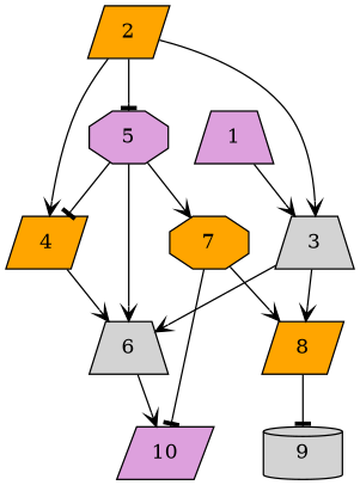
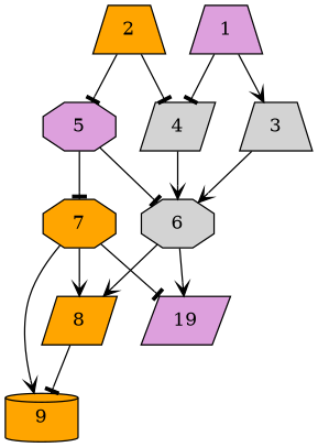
  digraph {
    node [alpha=0.09 fillcolor=lightgrey shape=parallelogram style=filled]
    edge [arrowhead=vee]
    1 [alpha=0.03 expect_size=13996032 fillcolor=plum shape=trapezium]
    3 [alpha=0.02 expect_size=25188352 shape=trapezium]
-   4 [alpha=0.11 expect_size=17419264 fillcolor=orange]
-   6 [alpha=0.10 expect_size=13968384 shape=trapezium]
+   4 [alpha=0.11 expect_size=17419264]
+   6 [alpha=0.10 expect_size=13968384 shape=octagon]
    8 [alpha=0.05 expect_size=28687360 fillcolor=orange]
-   10 [alpha=0.01 expect_size=19721216 fillcolor=plum]
-   2 [expect_size=49763328 fillcolor=orange]
+   10 [alpha=0.01 expect_size=19721216 fillcolor=plum label=19]
+   2 [expect_size=49763328 fillcolor=orange shape=trapezium]
    5 [expect_size=25294848 fillcolor=plum shape=octagon]
    7 [alpha=0.13 expect_size=7017472 fillcolor=orange shape=octagon]
-   9 [alpha=0.16 expect_size=51691520 shape=cylinder]
+   9 [alpha=0.16 expect_size=51691520 fillcolor=orange shape=cylinder]
    1 -> 3
-   5 -> 4 [arrowhead=tee]
+   1 -> 4 [arrowhead=tee]
    3 -> 6
    4 -> 6
-   3 -> 8
+   6 -> 8
    6 -> 10
    8 -> 9 [arrowhead=tee]
-   2 -> 3
-   2 -> 4
+   2 -> 4 [arrowhead=tee]
    2 -> 5 [arrowhead=tee]
-   5 -> 6
-   5 -> 7
+   5 -> 6 [arrowhead=tee]
+   5 -> 7 [arrowhead=tee]
    7 -> 8
    7 -> 10 [arrowhead=tee]
+   7 -> 9
  }
